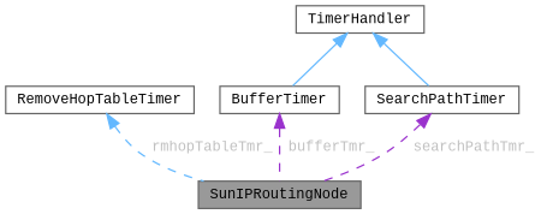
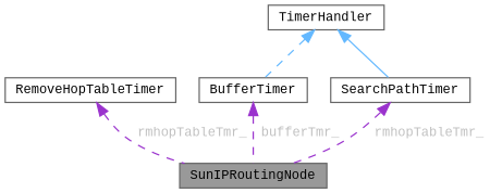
  digraph {
    fontname="Liberation Mono"
    node [color=gray40 fillcolor=white fontname="Liberation Mono" fontsize=10 shape=box style=filled]
    edge [color=darkorchid3 dir=back fontcolor=grey fontname="Liberation Mono" fontsize=10 labelfontname=Helvetica labelfontsize=10 style=dashed]
    n1 [fillcolor=grey60 fontcolor=black height=0.2 label=SunIPRoutingNode width=0.4]
    n2 [height=0.2 label=RemoveHopTableTimer width=0.4]
    n3 [height=0.2 label=TimerHandler width=0.4]
    n4 [height=0.2 label=BufferTimer width=0.4]
    n5 [height=0.2 label=SearchPathTimer width=0.4]
-   n2 -> n1 [color=steelblue1 label=" rmhopTableTmr_"]
-   n3 -> n4 [color=steelblue1 style=solid fontcolor=""]
+   n2 -> n1 [label=" rmhopTableTmr_"]
+   n3 -> n4 [color=steelblue1 fontcolor=""]
    n3 -> n5 [color=steelblue1 style=solid fontcolor=""]
    n4 -> n1 [label=" bufferTmr_"]
-   n5 -> n1 [label=" searchPathTmr_"]
+   n5 -> n1 [label=" rmhopTableTmr_"]
  }
